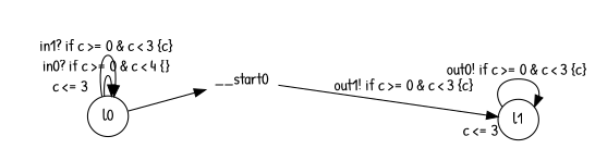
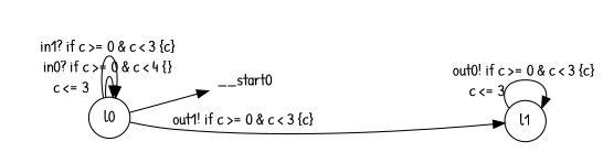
  digraph {
    fontname="Patrick Hand"
    rankdir=LR
    node [fontname="Patrick Hand" shape=circle margin=0 xlabel="c <= 3"]
    edge [fontname="Patrick Hand"]
    __start0 [shape=none margin="" xlabel=""]
    n2 [label=l0]
    n3 [label=l1]
    n2 -> __start0
    n2 -> n2 [label="in0? if c >= 0 & c < 4 {} "]
    n2 -> n2 [label="in1? if c >= 0 & c < 3 {c} "]
-   __start0 -> n3 [label="out1! if c >= 0 & c < 3 {c} "]
+   n2 -> n3 [label="out1! if c >= 0 & c < 3 {c} "]
    n3 -> n3 [label="out0! if c >= 0 & c < 3 {c} "]
  }
